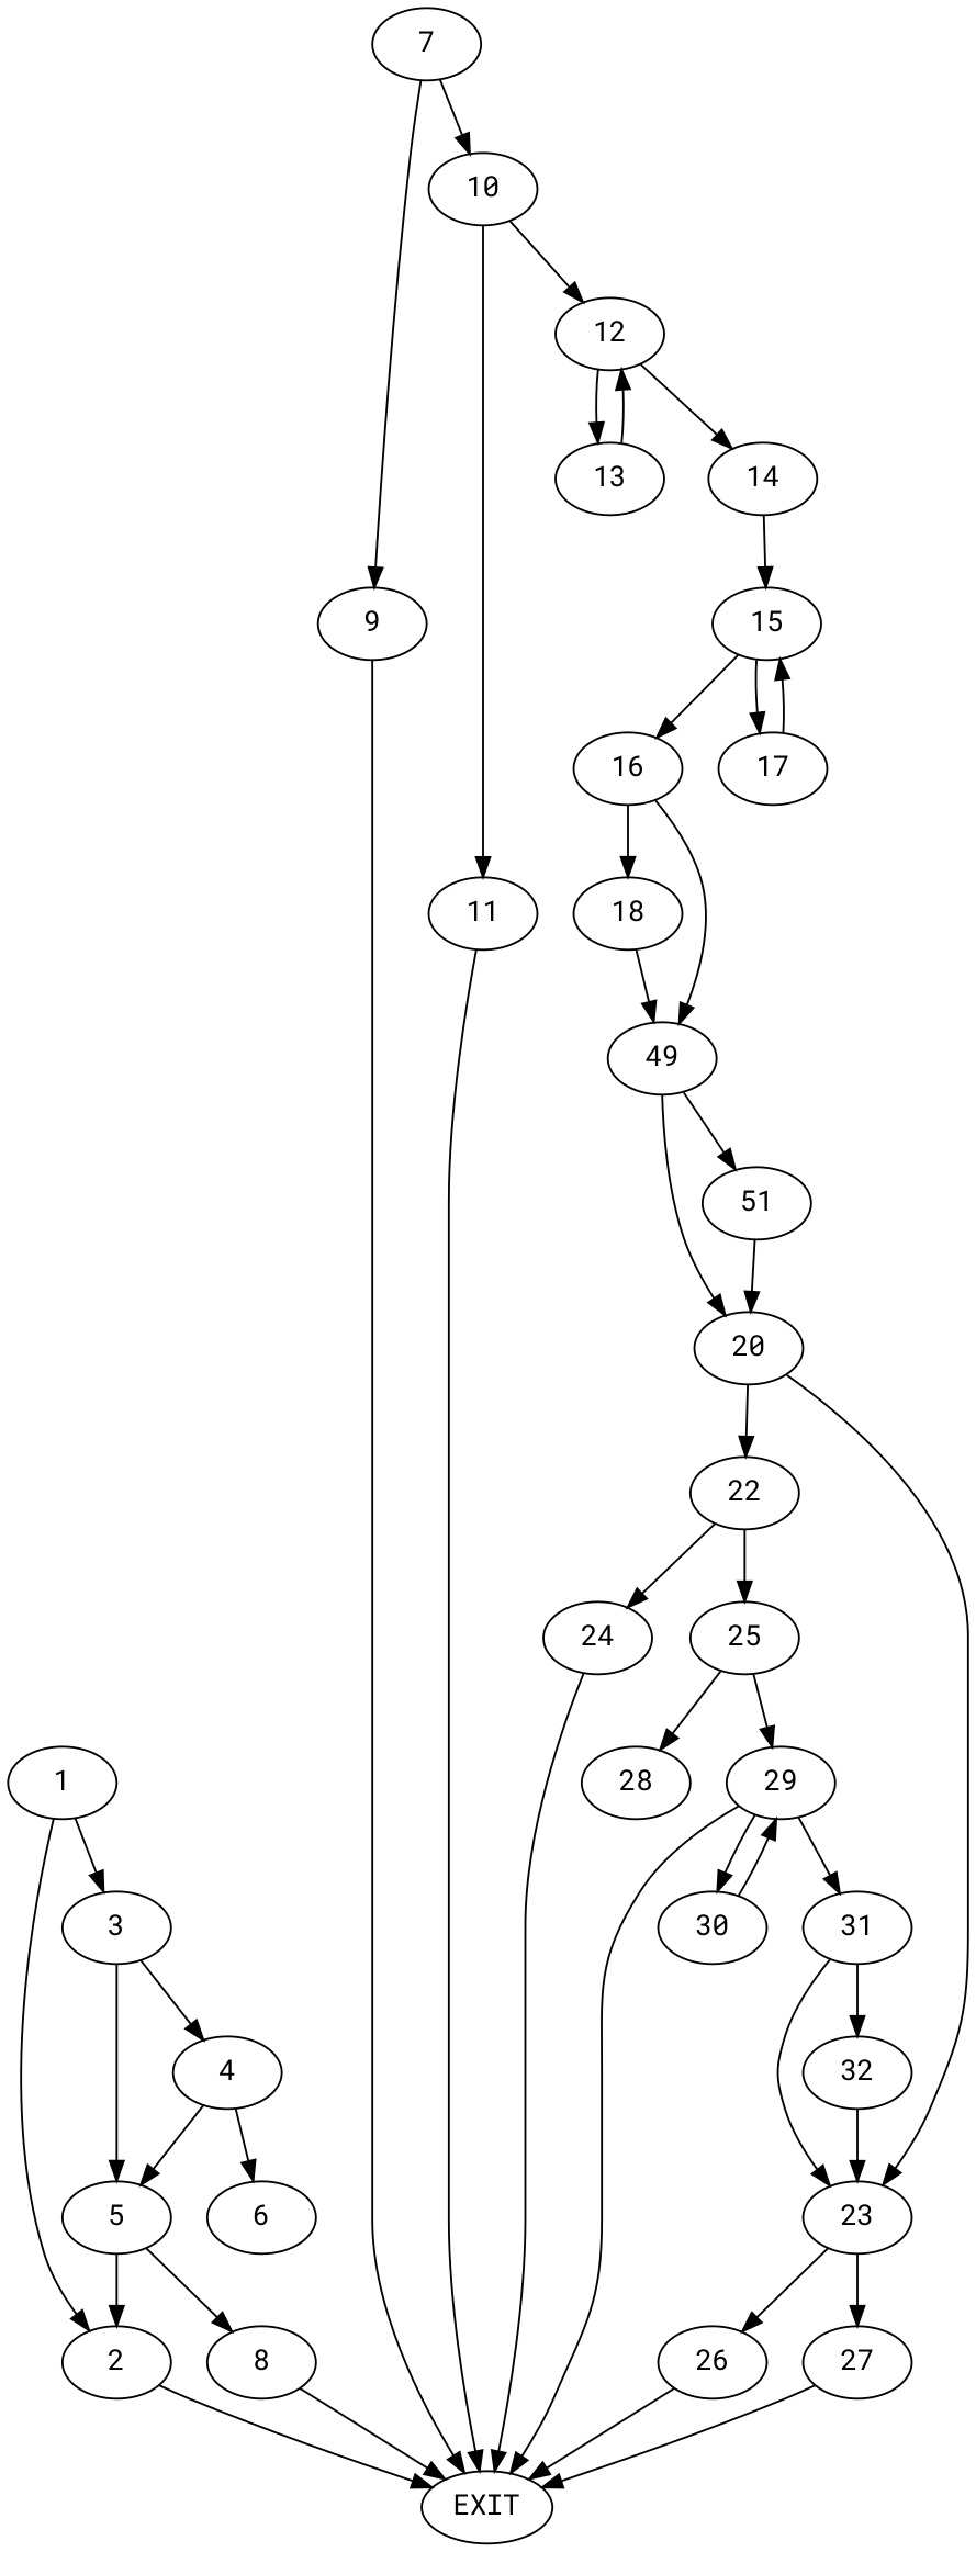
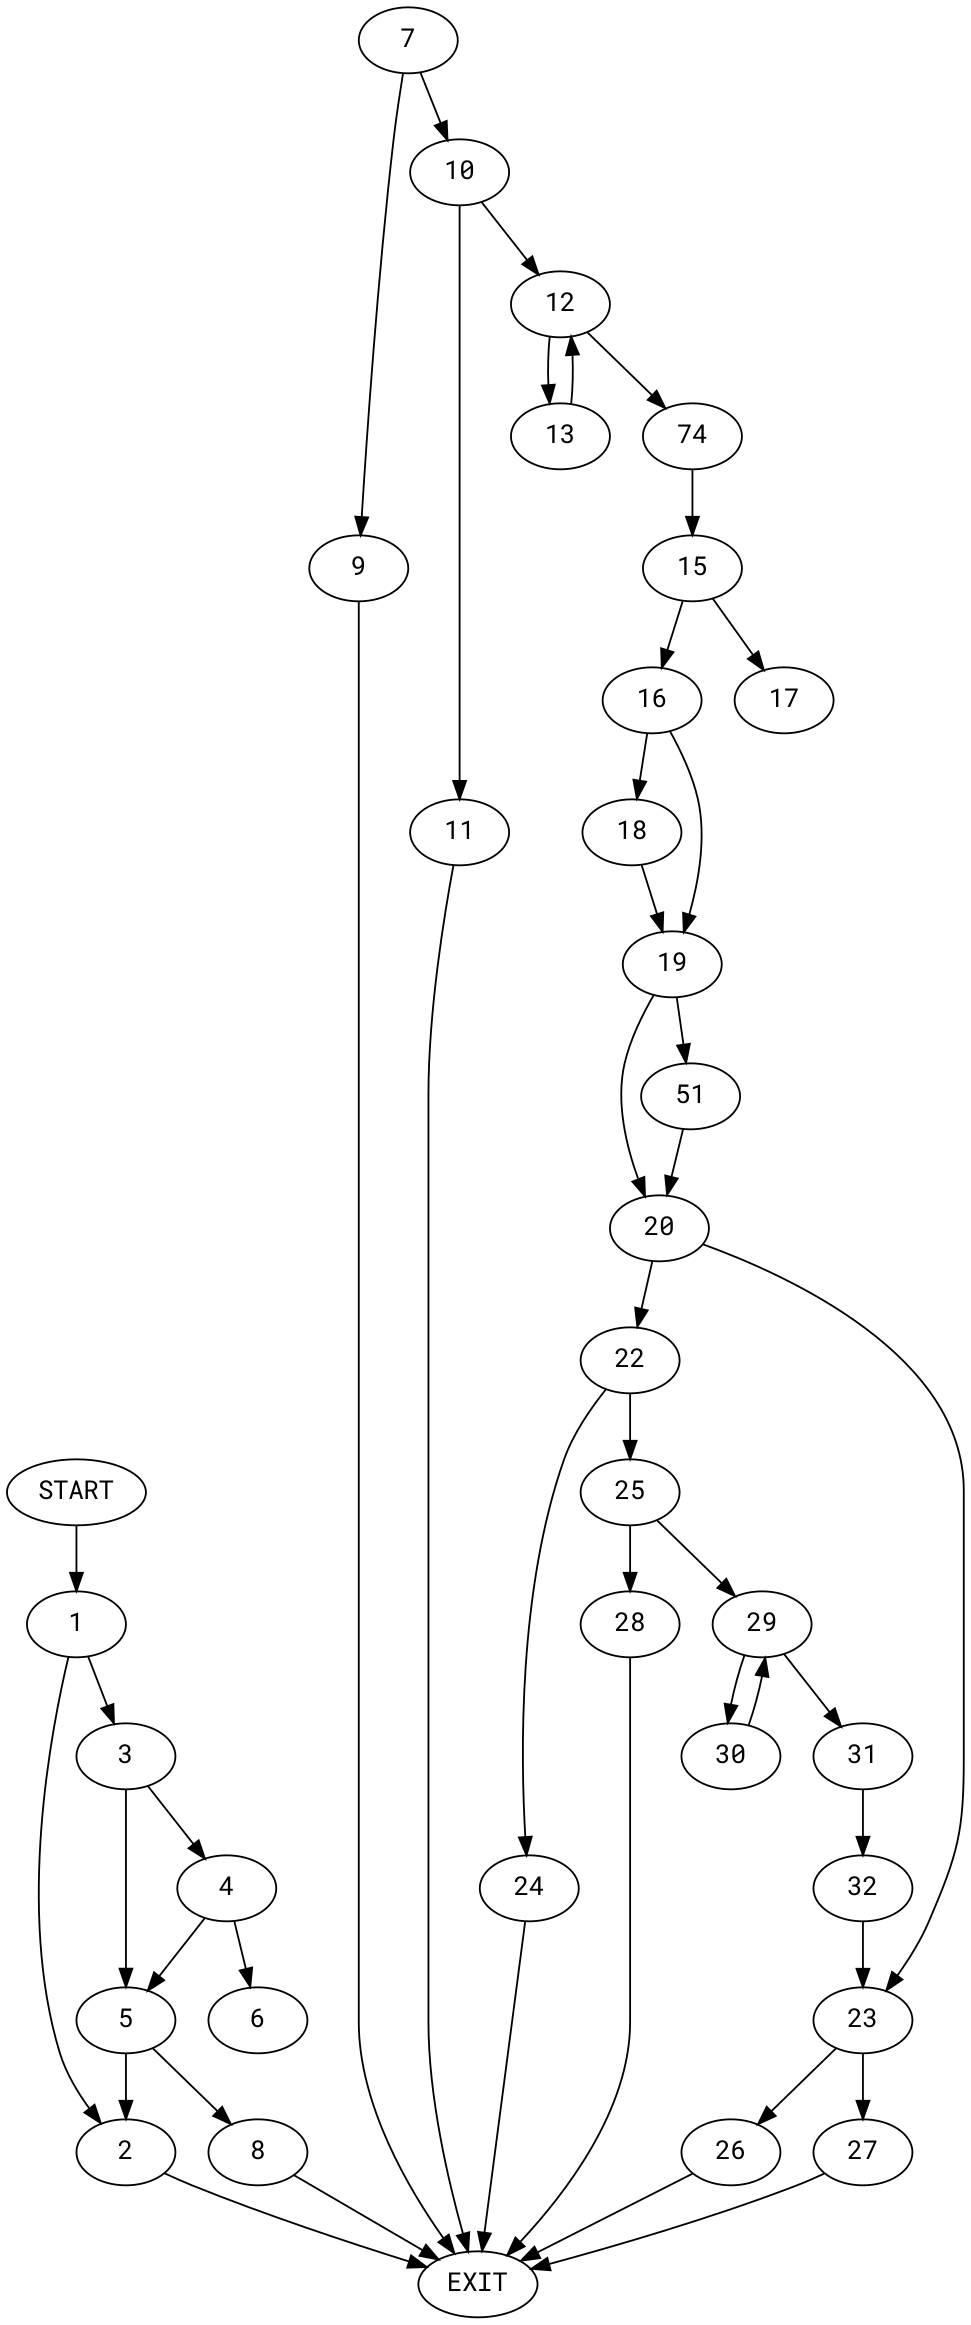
  digraph {
    fontname="Roboto Mono"
    node [fontname="Roboto Mono"]
    edge [fontname="Roboto Mono"]
+   n1 [label=START]
    1
    2
    3
    n5 [label=EXIT]
    4
    5
    6
    8
    7
    9
    10
    11
    12
    13
-   14
+   14 [label=74]
    15
    16
    17
    18
-   19 [label=49]
+   19
    20
    n23 [label=51]
    22
    23
    24
    25
    26
    27
    28
    29
    30
    31
    32
+   n1 -> 1
    1 -> 2
    1 -> 3
    2 -> n5
    3 -> 4
    3 -> 5
    4 -> 5
    4 -> 6
    5 -> 2
    5 -> 8
    8 -> n5
    7 -> 9
    7 -> 10
    9 -> n5
    10 -> 11
    10 -> 12
    11 -> n5
    12 -> 13
    12 -> 14
    13 -> 12
    14 -> 15
    15 -> 16
    15 -> 17
    16 -> 18
    16 -> 19
-   17 -> 15
    18 -> 19
    19 -> 20
    19 -> n23
    20 -> 22
    20 -> 23
    n23 -> 20
    22 -> 24
    22 -> 25
    23 -> 26
    23 -> 27
    24 -> n5
    25 -> 28
    25 -> 29
    26 -> n5
    27 -> n5
-   29 -> n5
+   28 -> n5
    29 -> 30
    29 -> 31
    30 -> 29
-   31 -> 23
    31 -> 32
    32 -> 23
  }
